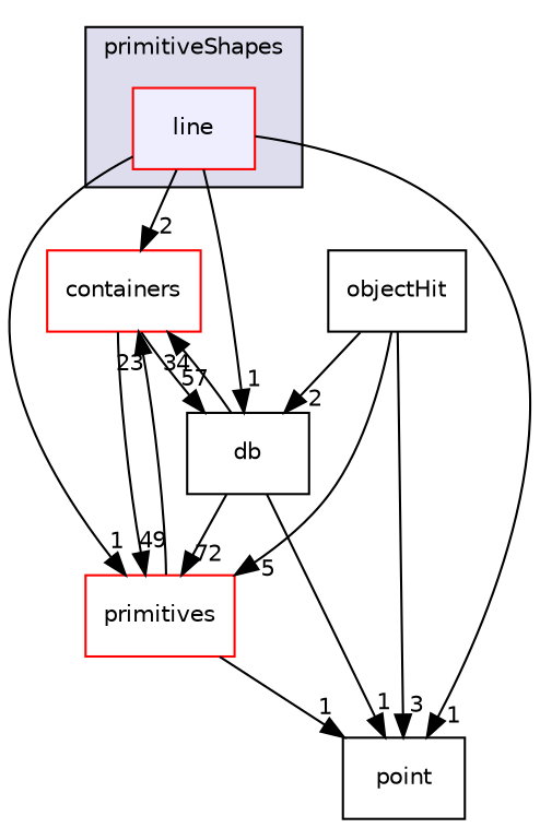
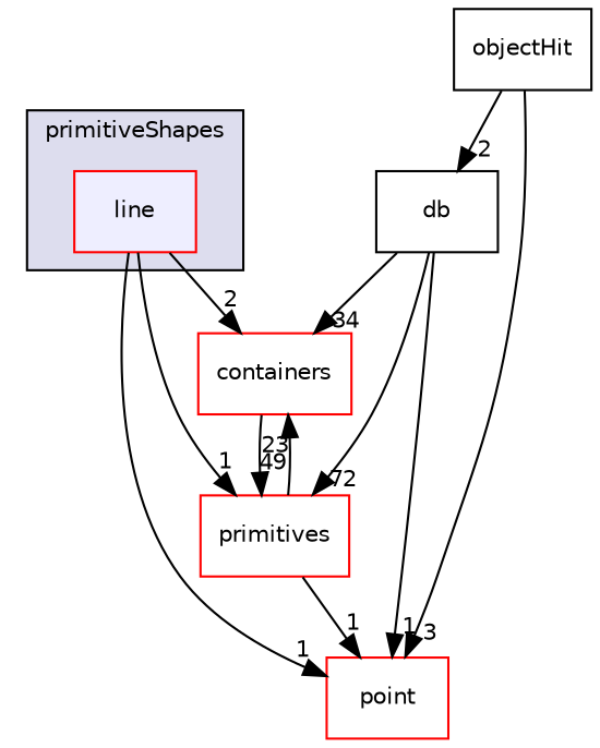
  digraph {
    compound=true
    node [color=red fontname=Helvetica fontsize=10 shape=box]
    edge [headlabel=1 labeldistance=1.5 labelfontname=Helvetica labelfontsize=10]
    n1 [fillcolor="#eeeeff" label=line pencolor=black style=filled]
    n2 [label=containers]
    n3 [color=black label=db]
-   n4 [label=point color=""]
+   n4 [label=point]
    n5 [label=primitives]
    n6 [label=objectHit color=""]
    subgraph cluster_1 {
      bgcolor="#ddddee"
      fontname=Helvetica
      fontsize=10
      label=primitiveShapes
      pencolor=black
      n1
    }
    n1 -> n2 [headlabel=2]
-   n1 -> n3
    n1 -> n4
    n1 -> n5
-   n2 -> n3 [headlabel=57]
    n2 -> n5 [headlabel=49]
    n3 -> n2 [headlabel=34]
    n3 -> n4
    n3 -> n5 [headlabel=72]
    n5 -> n2 [headlabel=23]
    n5 -> n4
    n6 -> n3 [headlabel=2]
    n6 -> n4 [headlabel=3]
-   n6 -> n5 [headlabel=5]
  }
